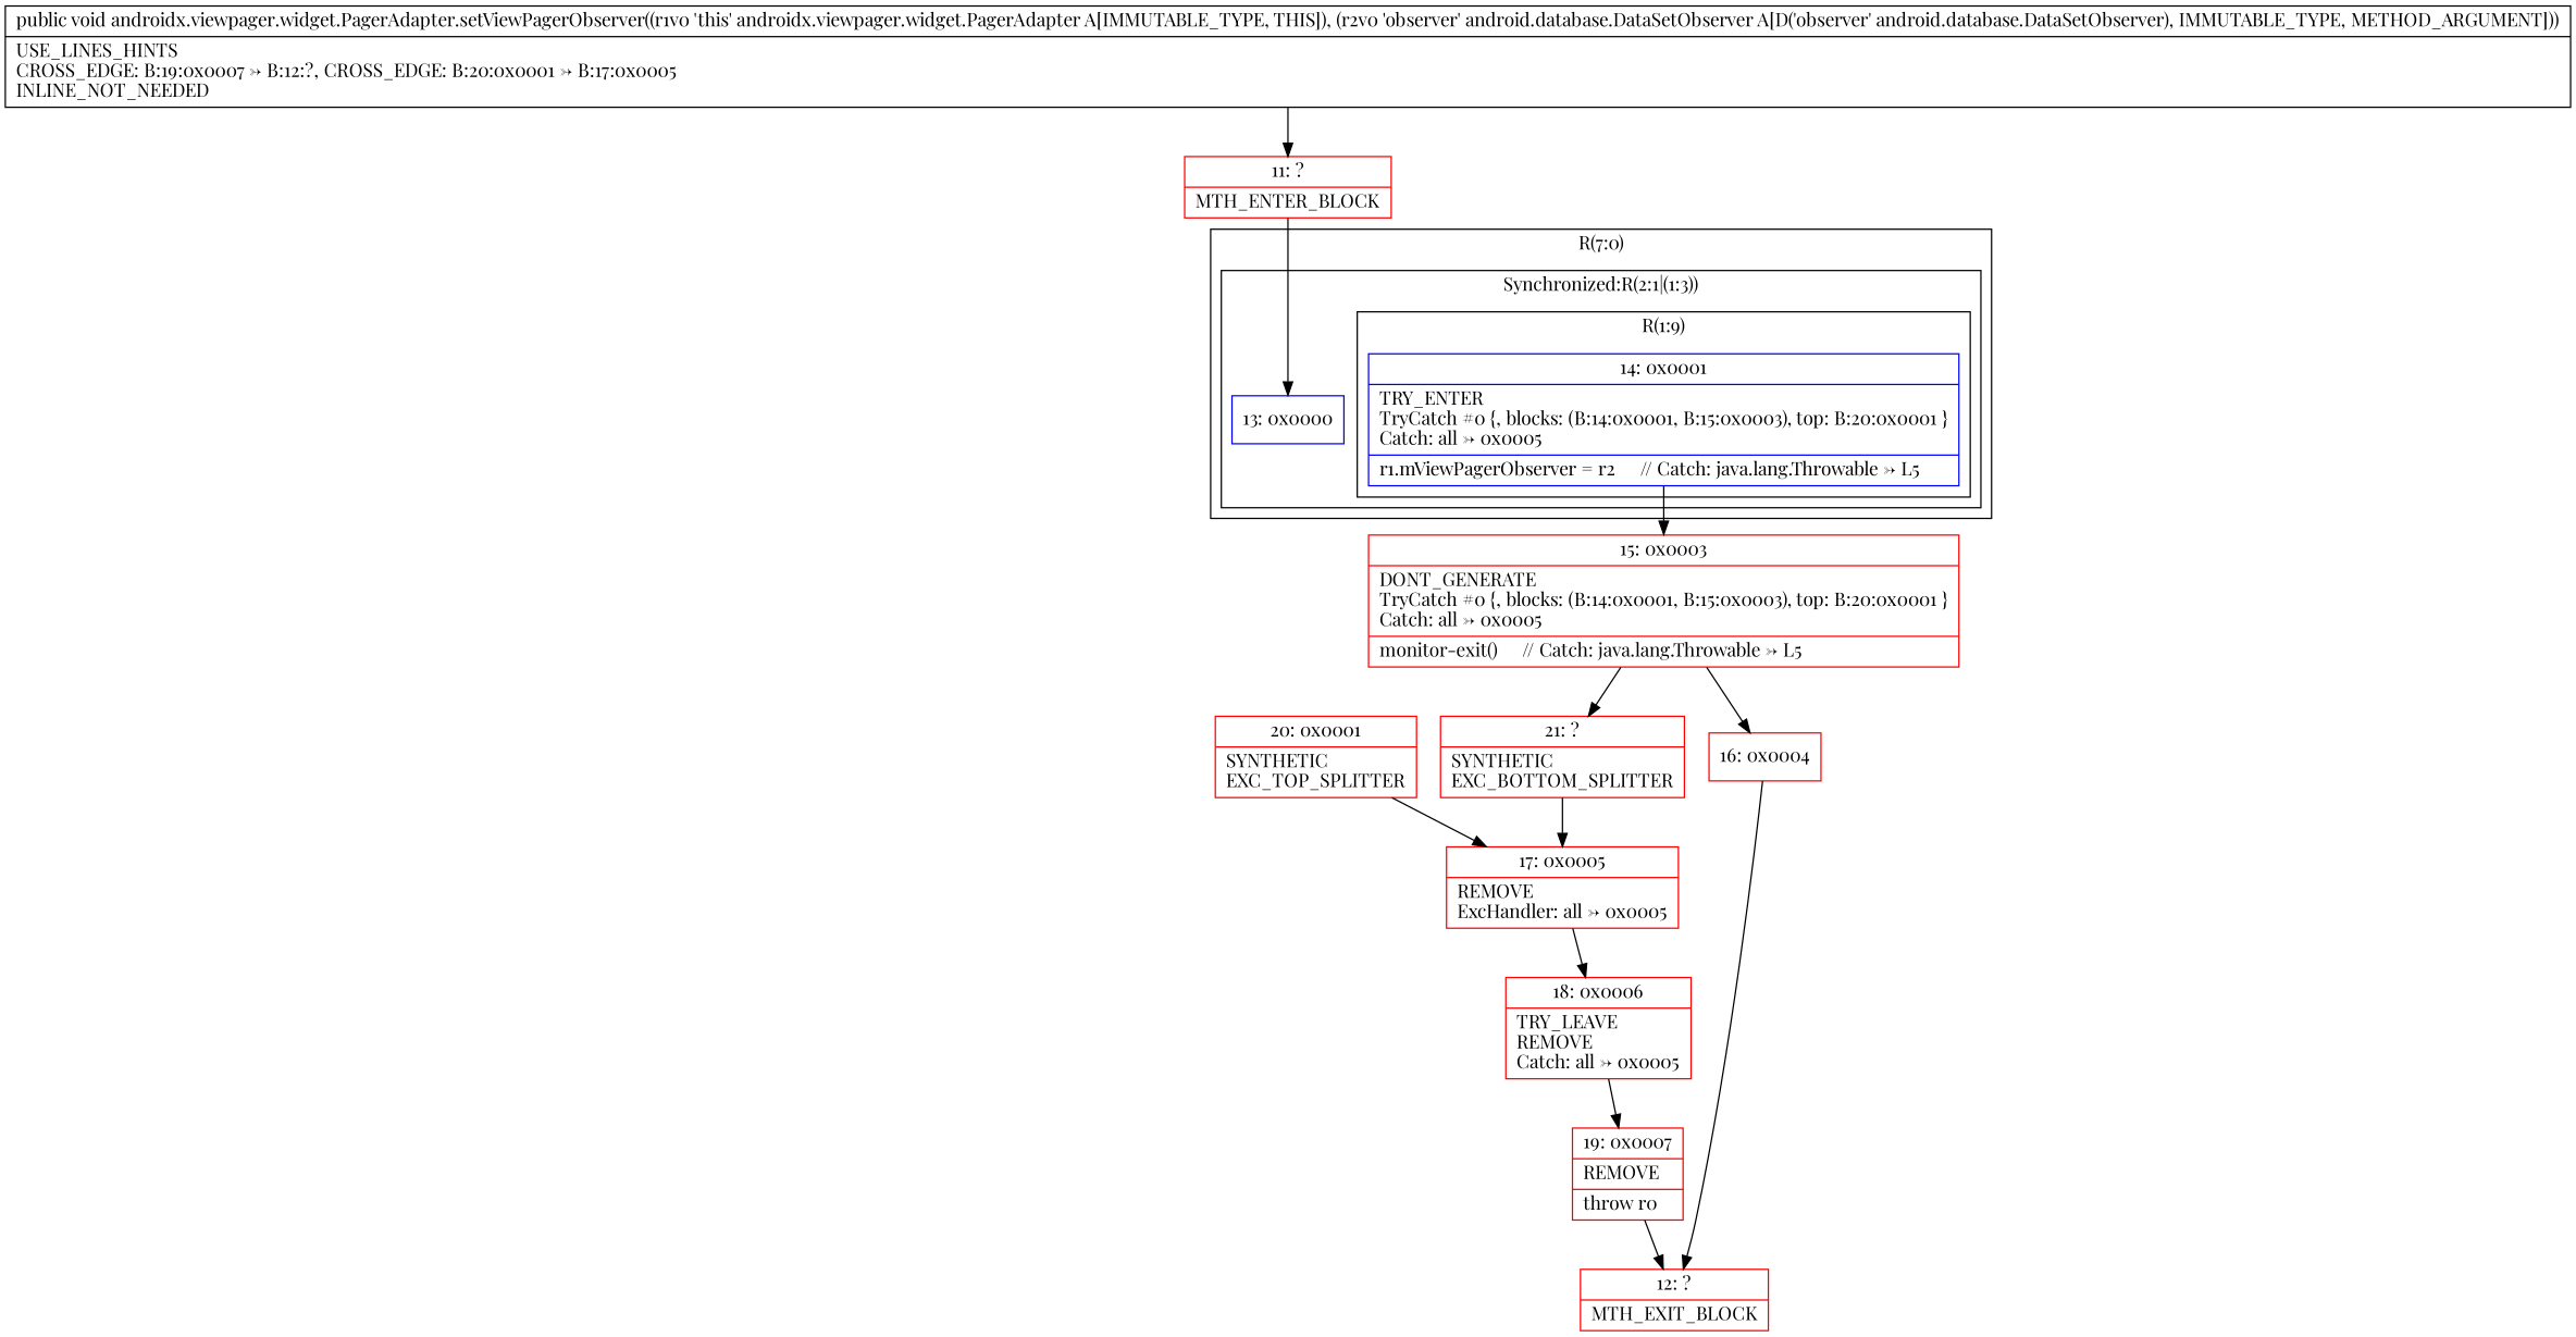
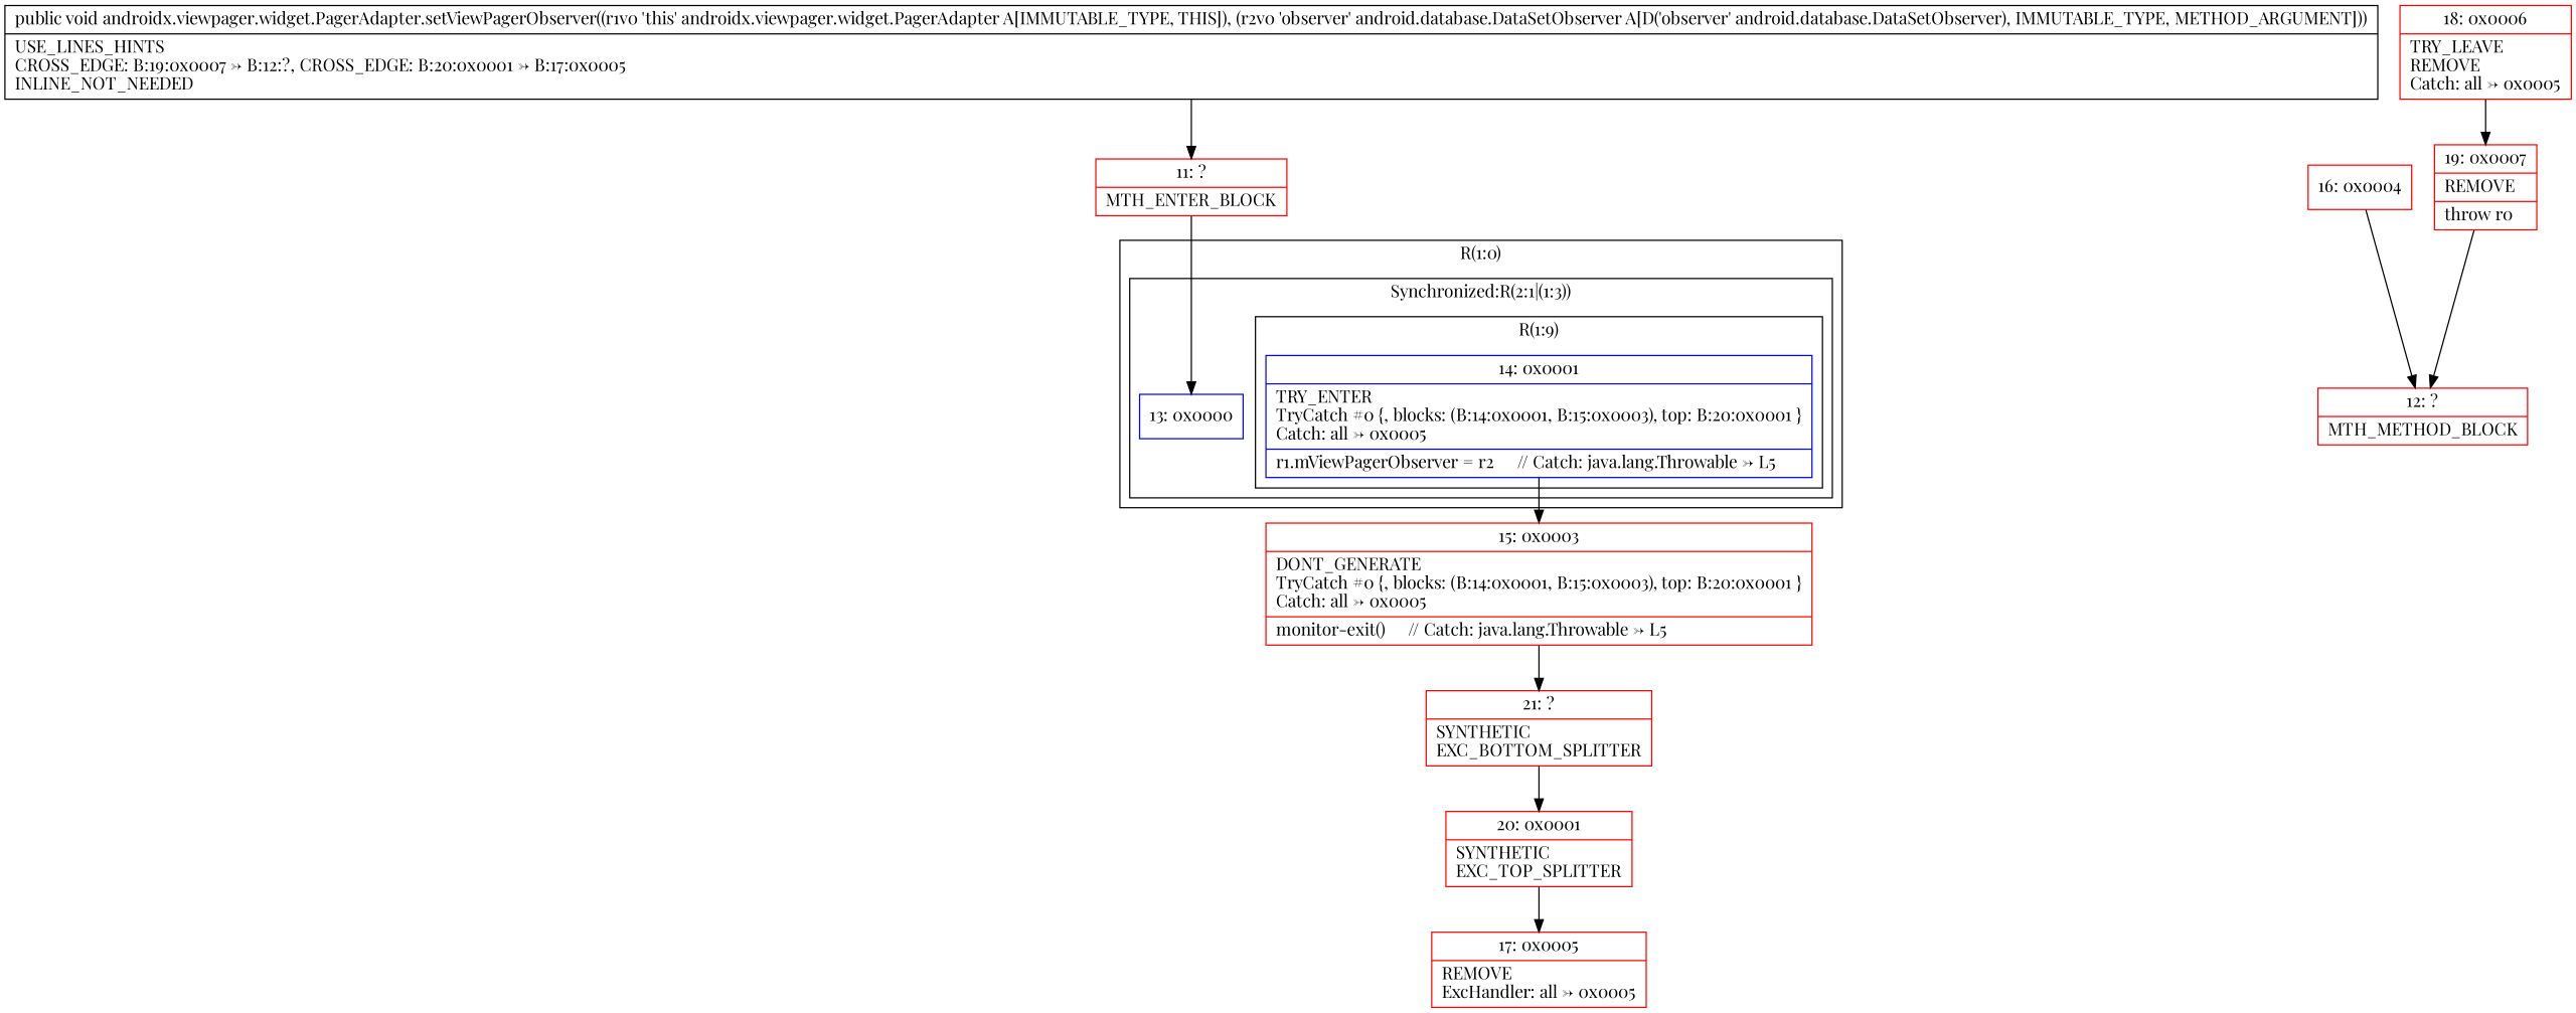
  digraph {
    fontname="Playfair Display"
    node [color=red fontname="Playfair Display" shape=record]
    edge [fontname="Playfair Display"]
    n1 [color=blue label="{14\:\ 0x0001|TRY_ENTER\lTryCatch #0 \{, blocks: (B:14:0x0001, B:15:0x0003), top: B:20:0x0001 \}\lCatch: all \-\> 0x0005\l|r1.mViewPagerObserver = r2     \/\/ Catch: java.lang.Throwable \-\> L5\l}"]
    n2 [color=blue label="{13\:\ 0x0000}"]
    n3 [label="{15\:\ 0x0003|DONT_GENERATE\lTryCatch #0 \{, blocks: (B:14:0x0001, B:15:0x0003), top: B:20:0x0001 \}\lCatch: all \-\> 0x0005\l|monitor\-exit()     \/\/ Catch: java.lang.Throwable \-\> L5\l}"]
    n4 [label="{20\:\ 0x0001|SYNTHETIC\lEXC_TOP_SPLITTER\l}"]
    n5 [label="{17\:\ 0x0005|REMOVE\lExcHandler: all \-\> 0x0005\l}"]
    n6 [label="{16\:\ 0x0004}"]
    n7 [label="{21\:\ ?|SYNTHETIC\lEXC_BOTTOM_SPLITTER\l}"]
    n8 [label="{11\:\ ?|MTH_ENTER_BLOCK\l}"]
    n9 [label="{18\:\ 0x0006|TRY_LEAVE\lREMOVE\lCatch: all \-\> 0x0005\l}"]
-   n10 [label="{12\:\ ?|MTH_EXIT_BLOCK\l}"]
+   n10 [label="{12\:\ ?|MTH_METHOD_BLOCK\l}"]
    n11 [label="{19\:\ 0x0007|REMOVE\l|throw r0\l}"]
    n12 [label="{public void androidx.viewpager.widget.PagerAdapter.setViewPagerObserver((r1v0 'this' androidx.viewpager.widget.PagerAdapter A[IMMUTABLE_TYPE, THIS]), (r2v0 'observer' android.database.DataSetObserver A[D('observer' android.database.DataSetObserver), IMMUTABLE_TYPE, METHOD_ARGUMENT]))  | USE_LINES_HINTS\lCROSS_EDGE: B:19:0x0007 \-\> B:12:?, CROSS_EDGE: B:20:0x0001 \-\> B:17:0x0005\lINLINE_NOT_NEEDED\l}" color=""]
    subgraph cluster_1 {
-     label="R(7:0)"
+     label="R(1:0)"
      subgraph cluster_2 {
        label="Synchronized:R(2:1|(1:3))"
        n2
        subgraph cluster_3 {
          label="R(1:9)"
          n1
        }
      }
    }
    n1 -> n3
-   n3 -> n6
    n3 -> n7
    n4 -> n5
-   n5 -> n9
    n6 -> n10
-   n7 -> n5
+   n7 -> n4
    n8 -> n2
    n9 -> n11
    n11 -> n10
    n12 -> n8
  }
